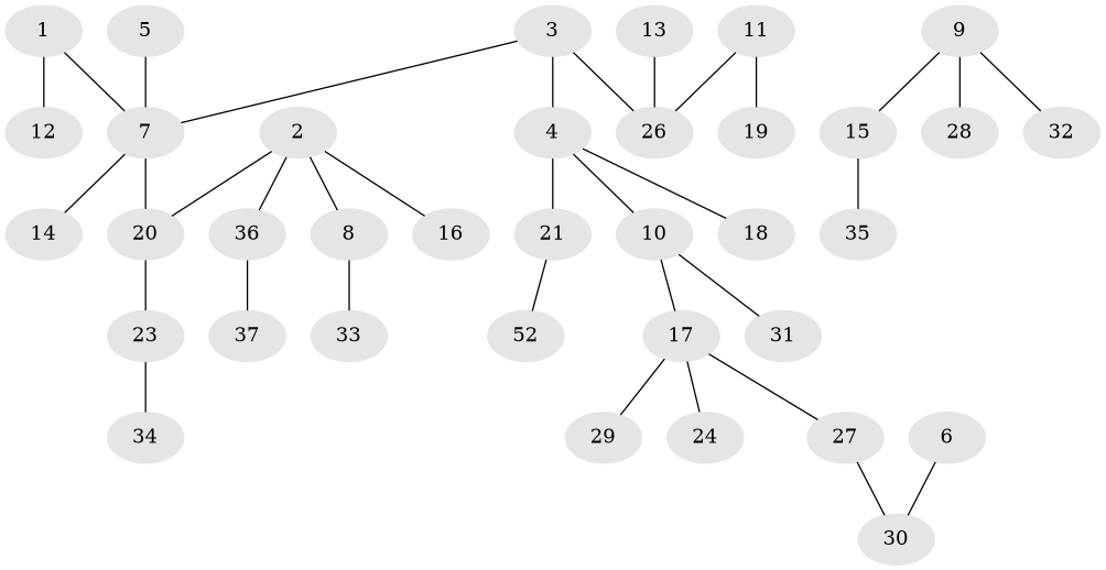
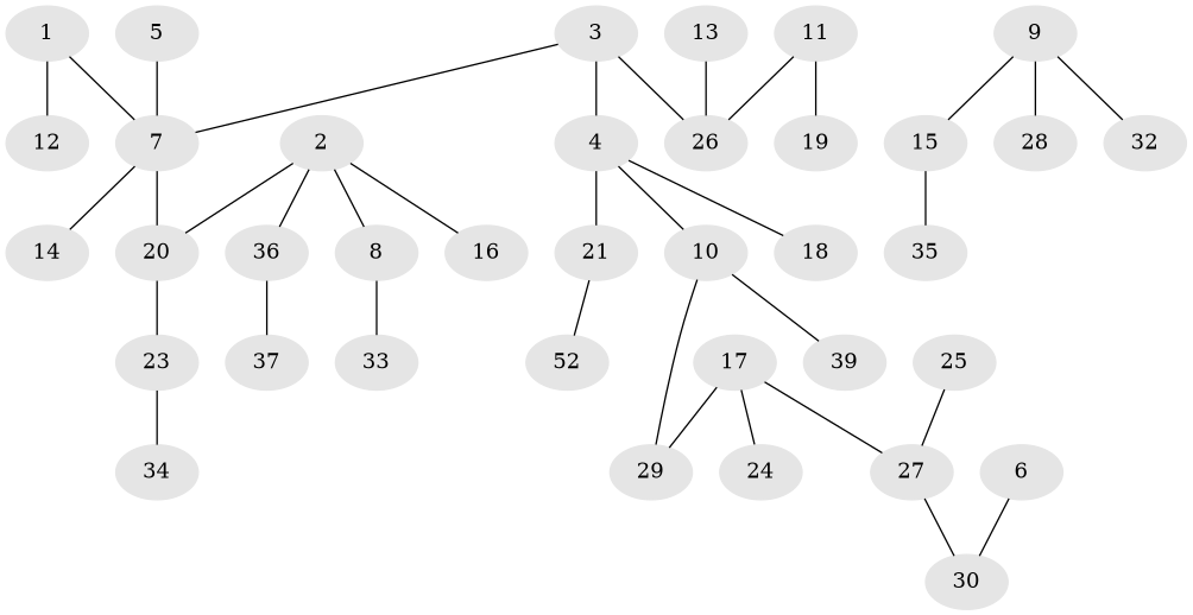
  graph {
    node [color=gray90 style=filled]
    edge [weight=1.0]
    1
    7
    12
    20
    14
    2
    8
    16
    36
    33
    23
    37
    3
    4
    26
    10
    18
    21
    17
-   31
+   31 [label=39]
    n21 [label=52]
    5
    6
    30
    9
    15
    28
    32
    35
    29
    24
    27
    11
    19
    13
    34
+   25
    1 -- 7
    1 -- 12
    7 -- 20
    7 -- 14
    20 -- 23
    2 -- 20
    2 -- 8
    2 -- 16
    2 -- 36
    8 -- 33
    36 -- 37
    23 -- 34
    3 -- 7
    3 -- 4
    3 -- 26
    4 -- 10
    4 -- 18
    4 -- 21
-   10 -- 17
+   10 -- 29
    10 -- 31
    21 -- n21
    17 -- 29
    17 -- 24
    17 -- 27
    5 -- 7
    6 -- 30
    9 -- 15
    9 -- 28
    9 -- 32
    15 -- 35
    27 -- 30
    11 -- 26
    11 -- 19
    13 -- 26
+   25 -- 27
  }
